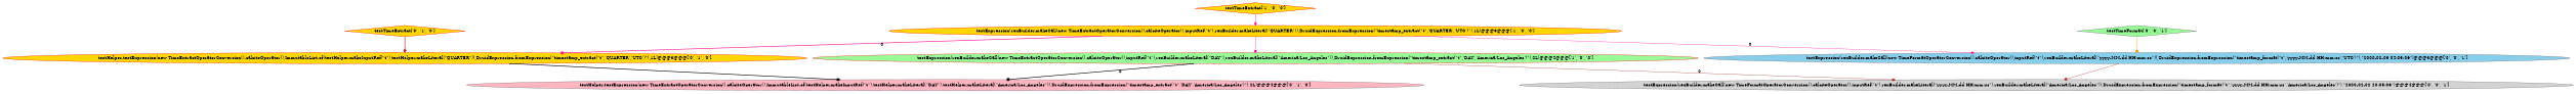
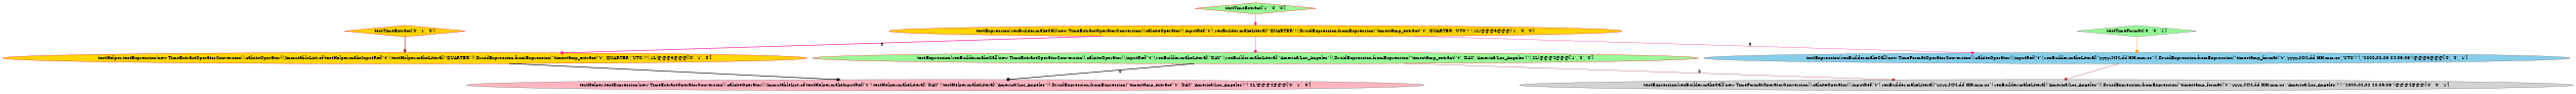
  digraph {
    node [fillcolor=palegreen shape=ellipse style=filled color=red]
    edge [style=solid color=deeppink arrowhead=dot]
    n1 [fillcolor=lightpink label="testHelper.testExpression(new TimeExtractOperatorConversion().calciteOperator(),ImmutableList.of(testHelper.makeInputRef(\"t\"),testHelper.makeLiteral(\"DAY\"),testHelper.makeLiteral(\"America/Los_Angeles\")),DruidExpression.fromExpression(\"timestamp_extract(\"t\",'DAY','America/Los_Angeles')\"),2L)@@@4@@@['0', '1', '0']" color=gray40]
    n2 [label="testTimeFormat['0', '0', '1']" shape=diamond color=gray40]
    n3 [fillcolor=skyblue label="testExpression(rexBuilder.makeCall(new TimeFormatOperatorConversion().calciteOperator(),inputRef(\"t\"),rexBuilder.makeLiteral(\"yyyy-MM-dd HH:mm:ss\")),DruidExpression.fromExpression(\"timestamp_format(\"t\",'yyyy-MM-dd HH:mm:ss','UTC')\"),\"2000-02-03 04:05:06\")@@@3@@@['0', '0', '1']" color=gray40]
    n4 [fillcolor=gold label="testTimeExtract['0', '1', '0']" shape=diamond]
    n5 [fillcolor=gold label="testHelper.testExpression(new TimeExtractOperatorConversion().calciteOperator(),ImmutableList.of(testHelper.makeInputRef(\"t\"),testHelper.makeLiteral(\"QUARTER\")),DruidExpression.fromExpression(\"timestamp_extract(\"t\",'QUARTER','UTC')\"),1L)@@@3@@@['0', '1', '0']"]
    n6 [fillcolor=lightgrey label="testExpression(rexBuilder.makeCall(new TimeFormatOperatorConversion().calciteOperator(),inputRef(\"t\"),rexBuilder.makeLiteral(\"yyyy-MM-dd HH:mm:ss\"),rexBuilder.makeLiteral(\"America/Los_Angeles\")),DruidExpression.fromExpression(\"timestamp_format(\"t\",'yyyy-MM-dd HH:mm:ss','America/Los_Angeles')\"),\"2000-02-02 20:05:06\")@@@4@@@['0', '0', '1']" color=gray40]
-   n7 [fillcolor=gold label="testTimeExtract['1', '0', '0']" shape=diamond]
+   n7 [label="testTimeExtract['1', '0', '0']" shape=diamond]
    n8 [fillcolor=gold label="testExpression(rexBuilder.makeCall(new TimeExtractOperatorConversion().calciteOperator(),inputRef(\"t\"),rexBuilder.makeLiteral(\"QUARTER\")),DruidExpression.fromExpression(\"timestamp_extract(\"t\",'QUARTER','UTC')\"),1L)@@@3@@@['1', '0', '0']"]
    n9 [label="testExpression(rexBuilder.makeCall(new TimeExtractOperatorConversion().calciteOperator(),inputRef(\"t\"),rexBuilder.makeLiteral(\"DAY\"),rexBuilder.makeLiteral(\"America/Los_Angeles\")),DruidExpression.fromExpression(\"timestamp_extract(\"t\",'DAY','America/Los_Angeles')\"),2L)@@@4@@@['1', '0', '0']"]
    n2 -> n3 [color=darkorange]
    n3 -> n6 [color=brown]
    n4 -> n5 [style=bold color=brown arrowhead=diamond]
    n5 -> n1 [style=bold color=black arrowhead=diamond]
    n7 -> n8 [arrowhead=diamond]
    n8 -> n3 [label=0 arrowhead=diamond]
    n8 -> n5 [label=0 style=bold]
    n8 -> n9
    n9 -> n1 [label=0 style=bold color=black]
    n9 -> n6 [label=0 color=brown arrowhead=diamond]
  }
